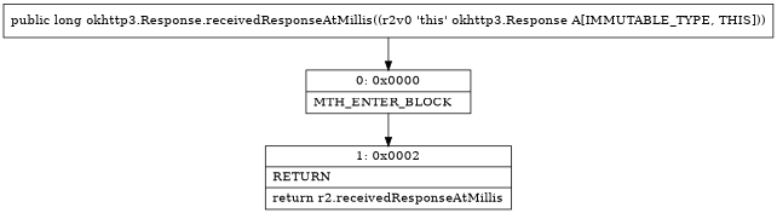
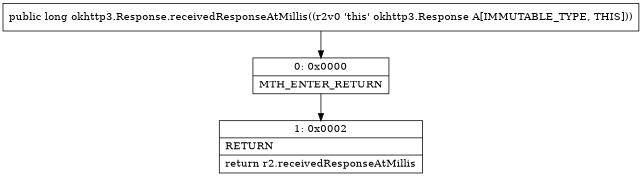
  digraph {
    node [shape=record]
-   n1 [label="{0\:\ 0x0000|MTH_ENTER_BLOCK\l}"]
+   n1 [label="{0\:\ 0x0000|MTH_ENTER_RETURN\l}"]
    n2 [label="{1\:\ 0x0002|RETURN\l|return r2.receivedResponseAtMillis\l}"]
    n3 [label="{public long okhttp3.Response.receivedResponseAtMillis((r2v0 'this' okhttp3.Response A[IMMUTABLE_TYPE, THIS])) }"]
    n1 -> n2
    n3 -> n1
  }
